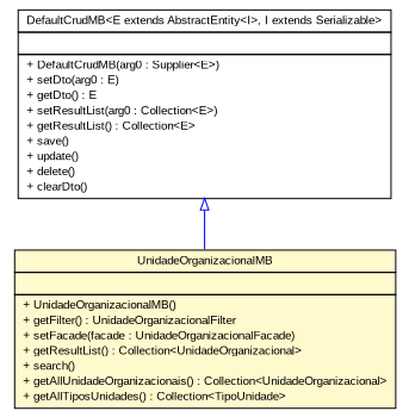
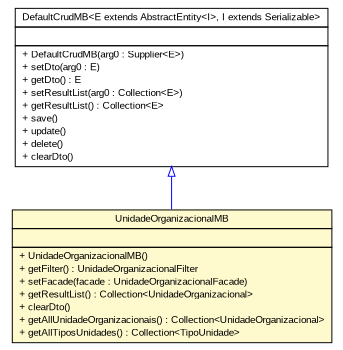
  digraph {
    nodesep=0.25
    ranksep=0.5
    node [fontcolor=black fontname=arial fontsize=10.0 shape=plaintext]
-   n1 [label=<<table title="br.gov.to.sefaz.seg.managedbean.UnidadeOrganizacionalMB" border="0" cellborder="1" cellspacing="0" cellpadding="2" port="p" bgcolor="lemonChiffon" href="./UnidadeOrganizacionalMB.html"> 		<tr><td><table border="0" cellspacing="0" cellpadding="1"> <tr><td align="center" balign="center"> UnidadeOrganizacionalMB </td></tr> 		</table></td></tr> 		<tr><td><table border="0" cellspacing="0" cellpadding="1"> <tr><td align="left" balign="left">  </td></tr> 		</table></td></tr> 		<tr><td><table border="0" cellspacing="0" cellpadding="1"> <tr><td align="left" balign="left"> + UnidadeOrganizacionalMB() </td></tr> <tr><td align="left" balign="left"> + getFilter() : UnidadeOrganizacionalFilter </td></tr> <tr><td align="left" balign="left"> + setFacade(facade : UnidadeOrganizacionalFacade) </td></tr> <tr><td align="left" balign="left"> + getResultList() : Collection&lt;UnidadeOrganizacional&gt; </td></tr> <tr><td align="left" balign="left"> + search() </td></tr> <tr><td align="left" balign="left"> + getAllUnidadeOrganizacionais() : Collection&lt;UnidadeOrganizacional&gt; </td></tr> <tr><td align="left" balign="left"> + getAllTiposUnidades() : Collection&lt;TipoUnidade&gt; </td></tr> 		</table></td></tr> 		</table>>]
+   n1 [label=<<table title="br.gov.to.sefaz.seg.managedbean.UnidadeOrganizacionalMB" border="0" cellborder="1" cellspacing="0" cellpadding="2" port="p" bgcolor="lemonChiffon" href="./UnidadeOrganizacionalMB.html"> 		<tr><td><table border="0" cellspacing="0" cellpadding="1"> <tr><td align="center" balign="center"> UnidadeOrganizacionalMB </td></tr> 		</table></td></tr> 		<tr><td><table border="0" cellspacing="0" cellpadding="1"> <tr><td align="left" balign="left">  </td></tr> 		</table></td></tr> 		<tr><td><table border="0" cellspacing="0" cellpadding="1"> <tr><td align="left" balign="left"> + UnidadeOrganizacionalMB() </td></tr> <tr><td align="left" balign="left"> + getFilter() : UnidadeOrganizacionalFilter </td></tr> <tr><td align="left" balign="left"> + setFacade(facade : UnidadeOrganizacionalFacade) </td></tr> <tr><td align="left" balign="left"> + getResultList() : Collection&lt;UnidadeOrganizacional&gt; </td></tr> <tr><td align="left" balign="left"> + clearDto() </td></tr> <tr><td align="left" balign="left"> + getAllUnidadeOrganizacionais() : Collection&lt;UnidadeOrganizacional&gt; </td></tr> <tr><td align="left" balign="left"> + getAllTiposUnidades() : Collection&lt;TipoUnidade&gt; </td></tr> 		</table></td></tr> 		</table>>]
    n2 [label=<<table title="br.gov.to.sefaz.presentation.managedbean.impl.DefaultCrudMB" border="0" cellborder="1" cellspacing="0" cellpadding="2" port="p" href="http://java.sun.com/j2se/1.4.2/docs/api/br/gov/to/sefaz/presentation/managedbean/impl/DefaultCrudMB.html"> 		<tr><td><table border="0" cellspacing="0" cellpadding="1"> <tr><td align="center" balign="center"> DefaultCrudMB&lt;E extends AbstractEntity&lt;I&gt;, I extends Serializable&gt; </td></tr> 		</table></td></tr> 		<tr><td><table border="0" cellspacing="0" cellpadding="1"> <tr><td align="left" balign="left">  </td></tr> 		</table></td></tr> 		<tr><td><table border="0" cellspacing="0" cellpadding="1"> <tr><td align="left" balign="left"> + DefaultCrudMB(arg0 : Supplier&lt;E&gt;) </td></tr> <tr><td align="left" balign="left"> + setDto(arg0 : E) </td></tr> <tr><td align="left" balign="left"> + getDto() : E </td></tr> <tr><td align="left" balign="left"> + setResultList(arg0 : Collection&lt;E&gt;) </td></tr> <tr><td align="left" balign="left"> + getResultList() : Collection&lt;E&gt; </td></tr> <tr><td align="left" balign="left"> + save() </td></tr> <tr><td align="left" balign="left"> + update() </td></tr> <tr><td align="left" balign="left"> + delete() </td></tr> <tr><td align="left" balign="left"> + clearDto() </td></tr> 		</table></td></tr> 		</table>>]
    n2 -> n1 [arrowtail=empty dir=back fontname=arial fontsize=10 headport=p labelfontname=arial labelfontsize=10 tailport=p color=blue]
  }
